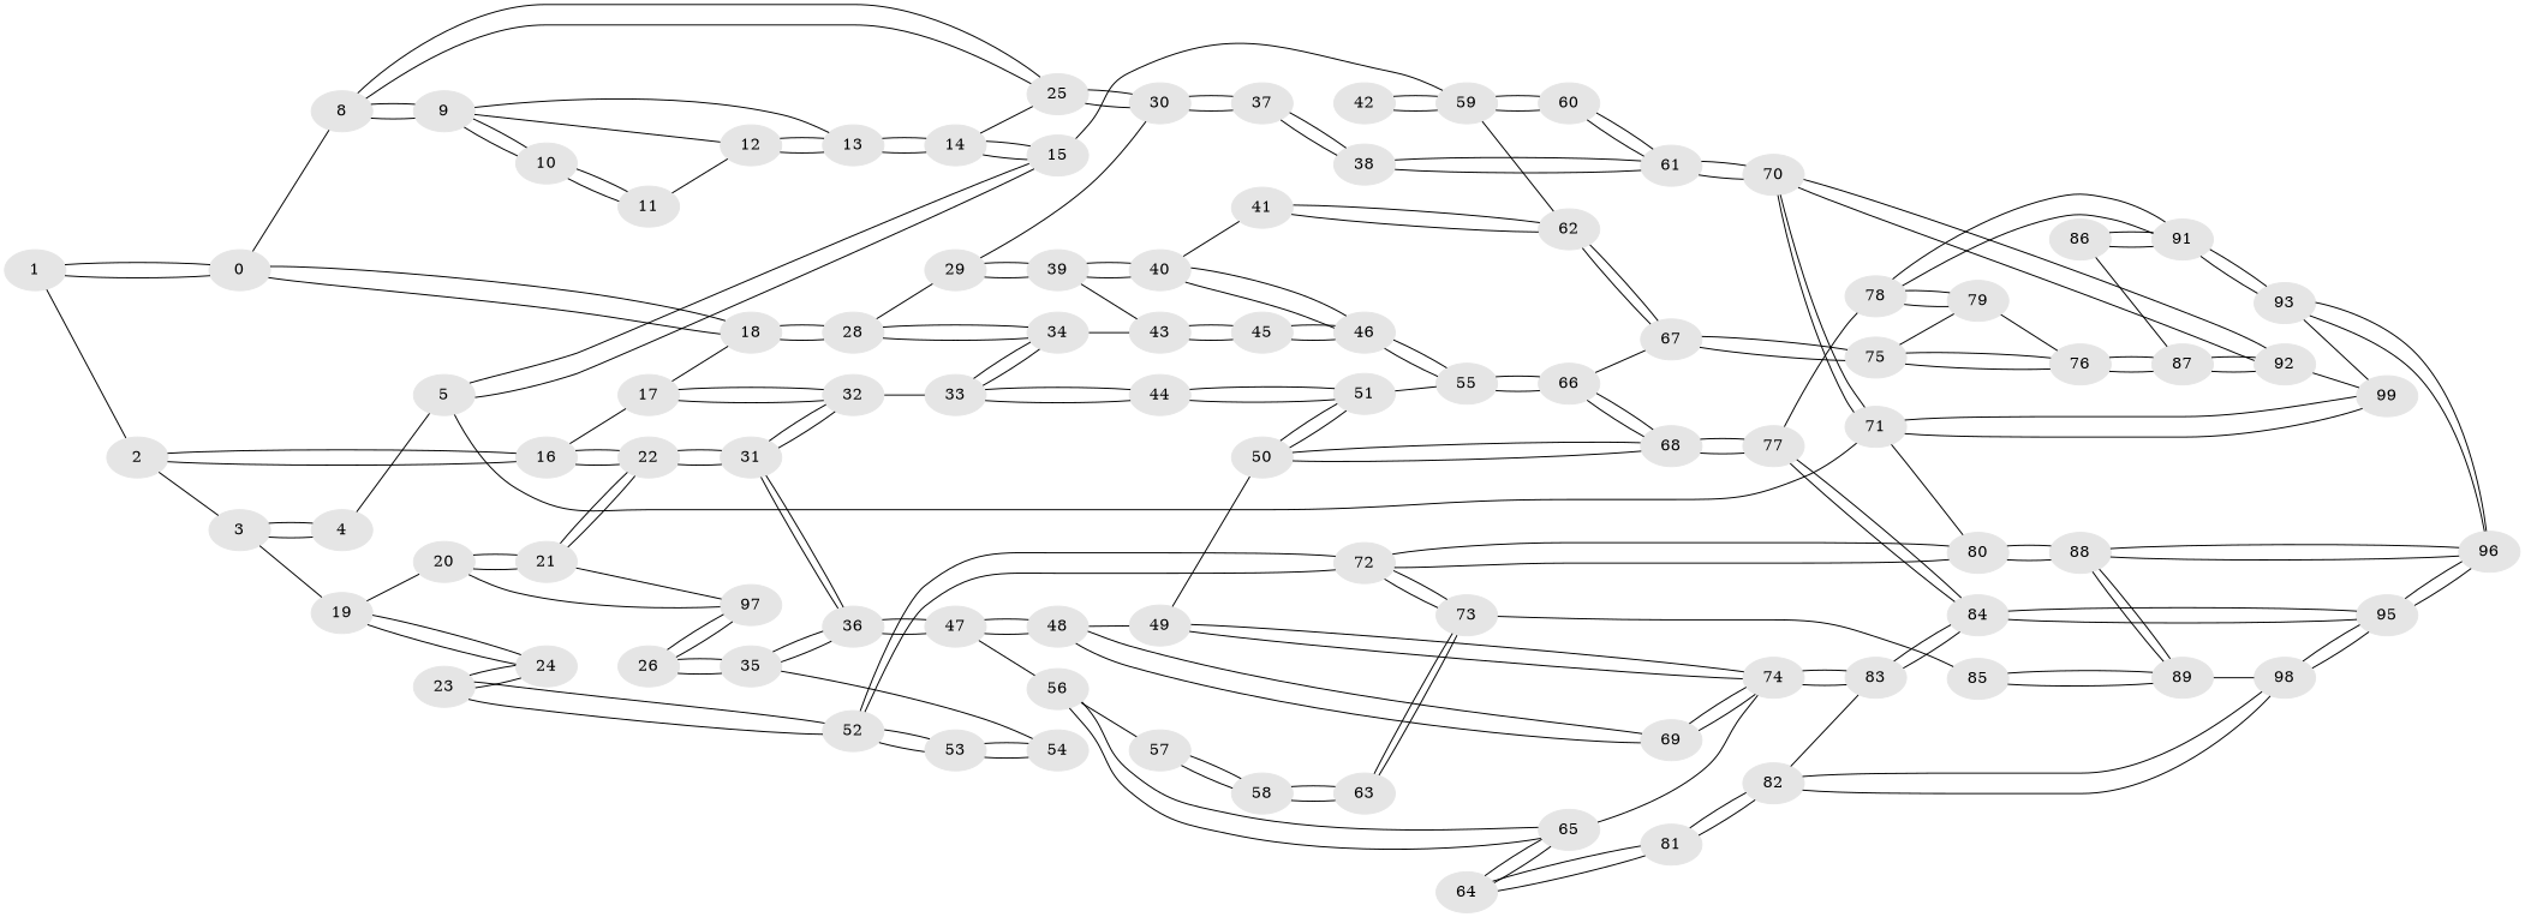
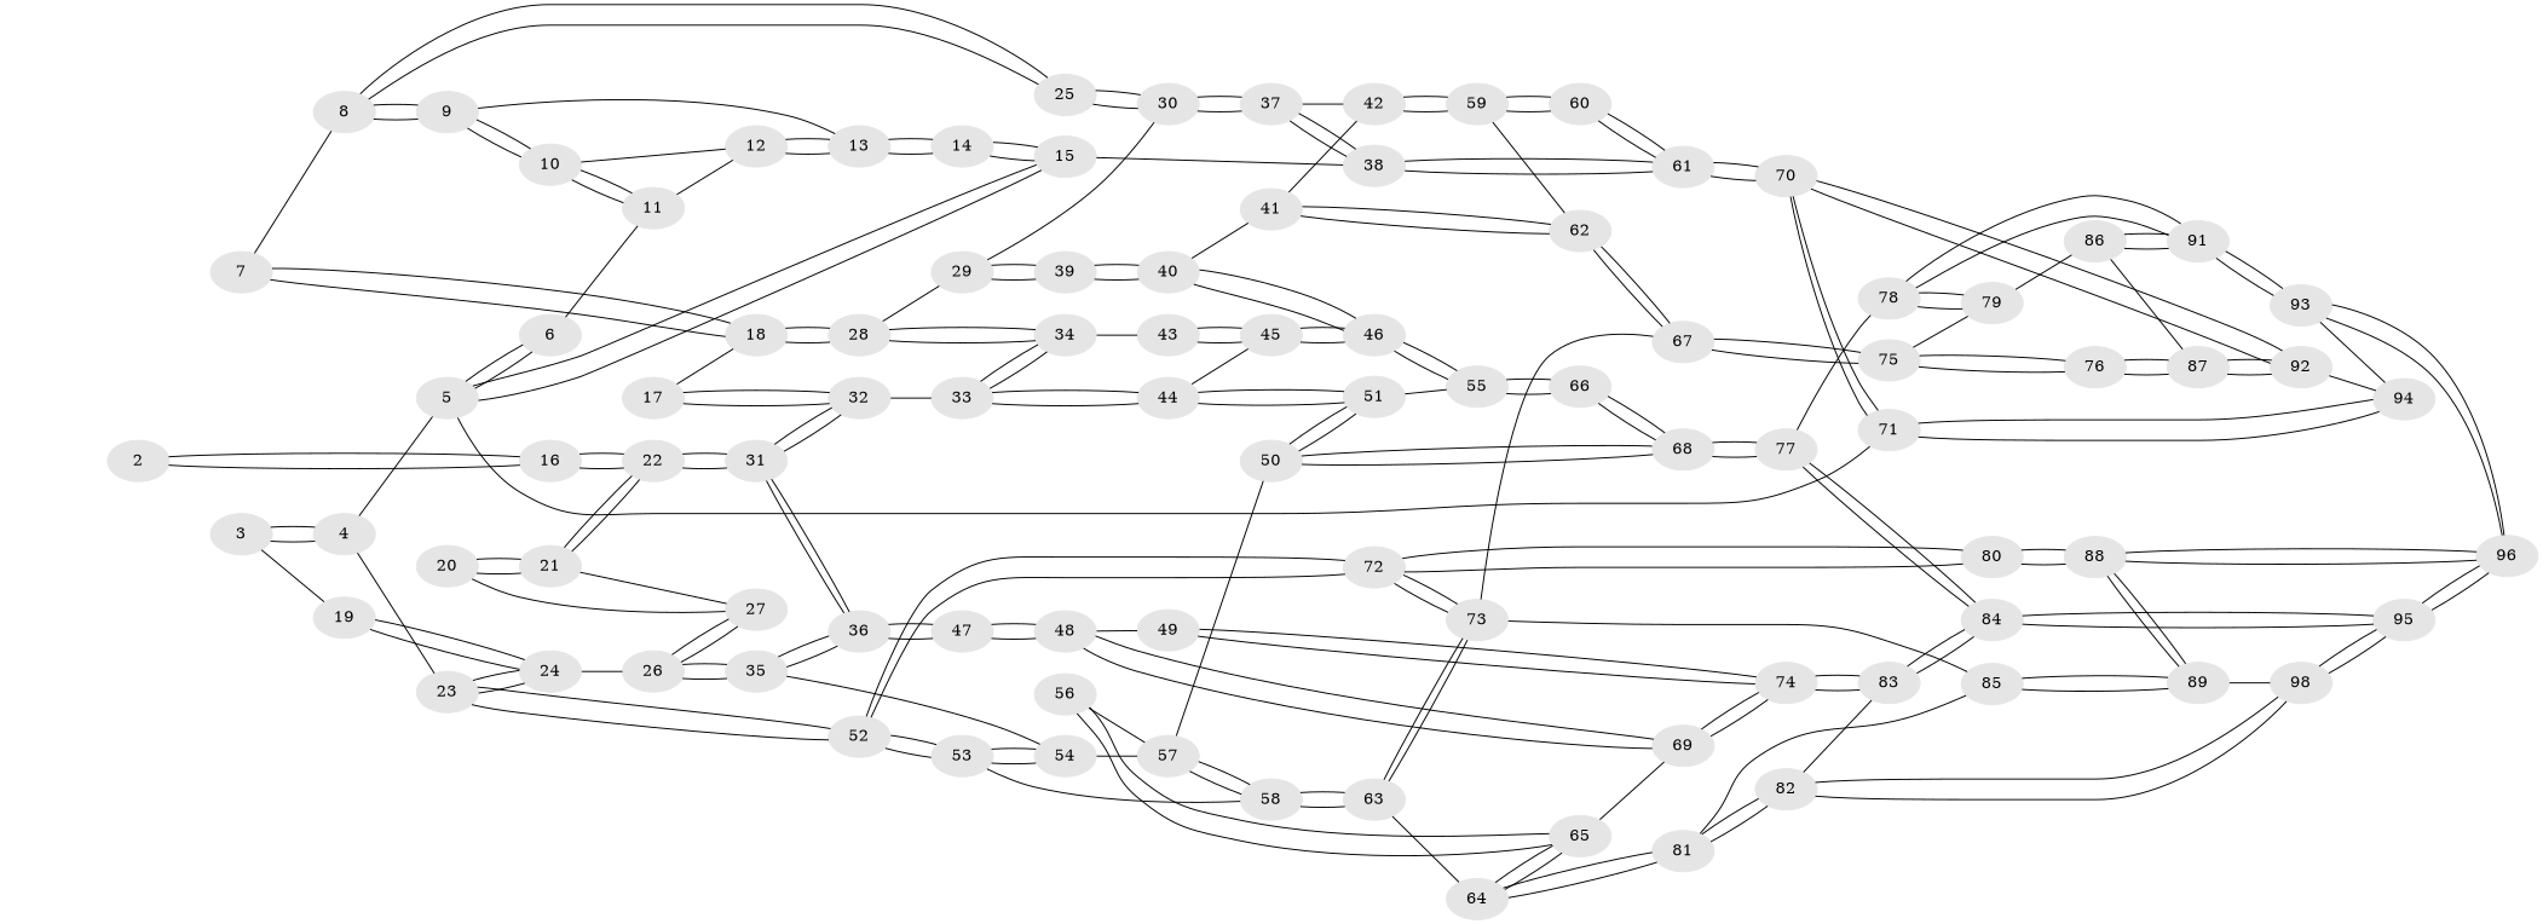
  graph {
    rankdir=LR
    node [color=gray90 style=filled]
-   1
    2
-   7 [label=0]
+   7
    3
    16
    8
    18
    4
    19
    17
    22
    5
    23
    20
    24
+   6
    15
    71
    52
    80
    88
    11
    38
-   94 [label=99]
+   94
    12
    9
    25
    28
    10
    13
    30
    14
    61
    32
    31
    33
    29
    34
    21
-   27 [label=97]
+   27
    26
    36
    53
    72
    35
    37
    54
    39
    43
    40
    42
    47
    44
    45
    51
    57
    48
    56
    59
    70
    41
    46
    62
    55
    67
    60
    66
    49
    69
    65
    50
    74
    68
    83
    77
    58
    73
    63
    64
    76
    87
    92
    75
    81
    85
    82
    79
    78
    84
    89
    86
    91
    95
    93
    96
    n96 [label=98]
-   1 -- 2
-   1 -- 7
-   1 -- 7
-   2 -- 3
    2 -- 16
    2 -- 16
    7 -- 8
    7 -- 18
    7 -- 18
    3 -- 4
    3 -- 4
    3 -- 19
-   16 -- 17
    16 -- 22
    16 -- 22
    8 -- 9
    8 -- 9
    8 -- 25
    8 -- 25
    18 -- 28
    18 -- 28
    4 -- 5
-   19 -- 20
+   4 -- 23
    19 -- 24
    19 -- 24
    17 -- 18
    17 -- 32
    17 -- 32
    22 -- 31
    22 -- 31
+   5 -- 6
+   5 -- 6
    5 -- 15
    5 -- 15
    5 -- 71
    23 -- 24
    23 -- 24
    23 -- 52
    23 -- 52
    20 -- 21
    20 -- 21
    20 -- 27
-   15 -- 59
-   71 -- 80
+   24 -- 26
+   6 -- 11
+   15 -- 38
    71 -- 94
    71 -- 94
    52 -- 53
    52 -- 53
    52 -- 72
    52 -- 72
    80 -- 88
    80 -- 88
    88 -- 89
    88 -- 89
    88 -- 96
    88 -- 96
    11 -- 12
    38 -- 61
    38 -- 61
    12 -- 13
    12 -- 13
    9 -- 10
    9 -- 10
    9 -- 13
    25 -- 30
    25 -- 30
    28 -- 29
    28 -- 34
    28 -- 34
    10 -- 11
    10 -- 11
-   9 -- 12
+   10 -- 12
    13 -- 14
    13 -- 14
    30 -- 37
    30 -- 37
    14 -- 15
    14 -- 15
-   14 -- 25
    61 -- 70
    61 -- 70
    32 -- 33
    31 -- 32
    31 -- 32
    31 -- 36
    31 -- 36
    33 -- 34
    33 -- 34
    33 -- 44
    33 -- 44
    29 -- 30
    29 -- 39
    29 -- 39
    34 -- 43
    21 -- 22
    21 -- 22
    21 -- 27
    26 -- 27
    26 -- 27
    26 -- 35
    26 -- 35
    36 -- 47
    36 -- 47
    53 -- 54
    53 -- 54
+   53 -- 58
    72 -- 80
    72 -- 80
    72 -- 73
    72 -- 73
    35 -- 36
    35 -- 36
    35 -- 54
    37 -- 38
    37 -- 38
-   39 -- 43
+   37 -- 42
+   54 -- 57
    39 -- 40
    39 -- 40
    43 -- 45
    43 -- 45
    40 -- 41
    40 -- 46
    40 -- 46
    42 -- 59
    42 -- 59
    47 -- 48
    47 -- 48
-   47 -- 56
+   44 -- 45
    44 -- 51
    44 -- 51
    45 -- 46
    45 -- 46
    51 -- 55
    57 -- 58
    57 -- 58
    48 -- 49
    48 -- 69
    48 -- 69
    56 -- 57
    56 -- 65
    56 -- 65
    59 -- 62
    59 -- 60
    59 -- 60
    70 -- 71
    70 -- 71
    70 -- 92
    70 -- 92
+   41 -- 42
    41 -- 62
    41 -- 62
    46 -- 55
    46 -- 55
    62 -- 67
    62 -- 67
    55 -- 66
    55 -- 66
    67 -- 75
    67 -- 75
    60 -- 61
    60 -- 61
-   66 -- 67
+   73 -- 67
    66 -- 68
    66 -- 68
-   49 -- 50
+   57 -- 50
    49 -- 74
    49 -- 74
    69 -- 74
    69 -- 74
-   65 -- 74
+   65 -- 69
    50 -- 51
    50 -- 51
    50 -- 68
    50 -- 68
    74 -- 83
    74 -- 83
    68 -- 77
    68 -- 77
    83 -- 84
    83 -- 84
    77 -- 78
    77 -- 84
    77 -- 84
    58 -- 63
    58 -- 63
    73 -- 85
    63 -- 73
    63 -- 73
+   63 -- 64
    64 -- 65
    64 -- 65
    64 -- 81
    64 -- 81
    76 -- 87
    76 -- 87
    87 -- 92
    87 -- 92
    92 -- 94
    75 -- 76
    75 -- 76
    75 -- 79
+   81 -- 85
    81 -- 82
    81 -- 82
    85 -- 89
    85 -- 89
    82 -- 83
    82 -- n96
    82 -- n96
-   79 -- 76
+   79 -- 86
    78 -- 79
    78 -- 79
    78 -- 91
    78 -- 91
    84 -- 95
    84 -- 95
    89 -- n96
    86 -- 87
    86 -- 91
    86 -- 91
    91 -- 93
    91 -- 93
    95 -- 96
    95 -- 96
    93 -- 94
    93 -- 96
    93 -- 96
    n96 -- 95
    n96 -- 95
  }
